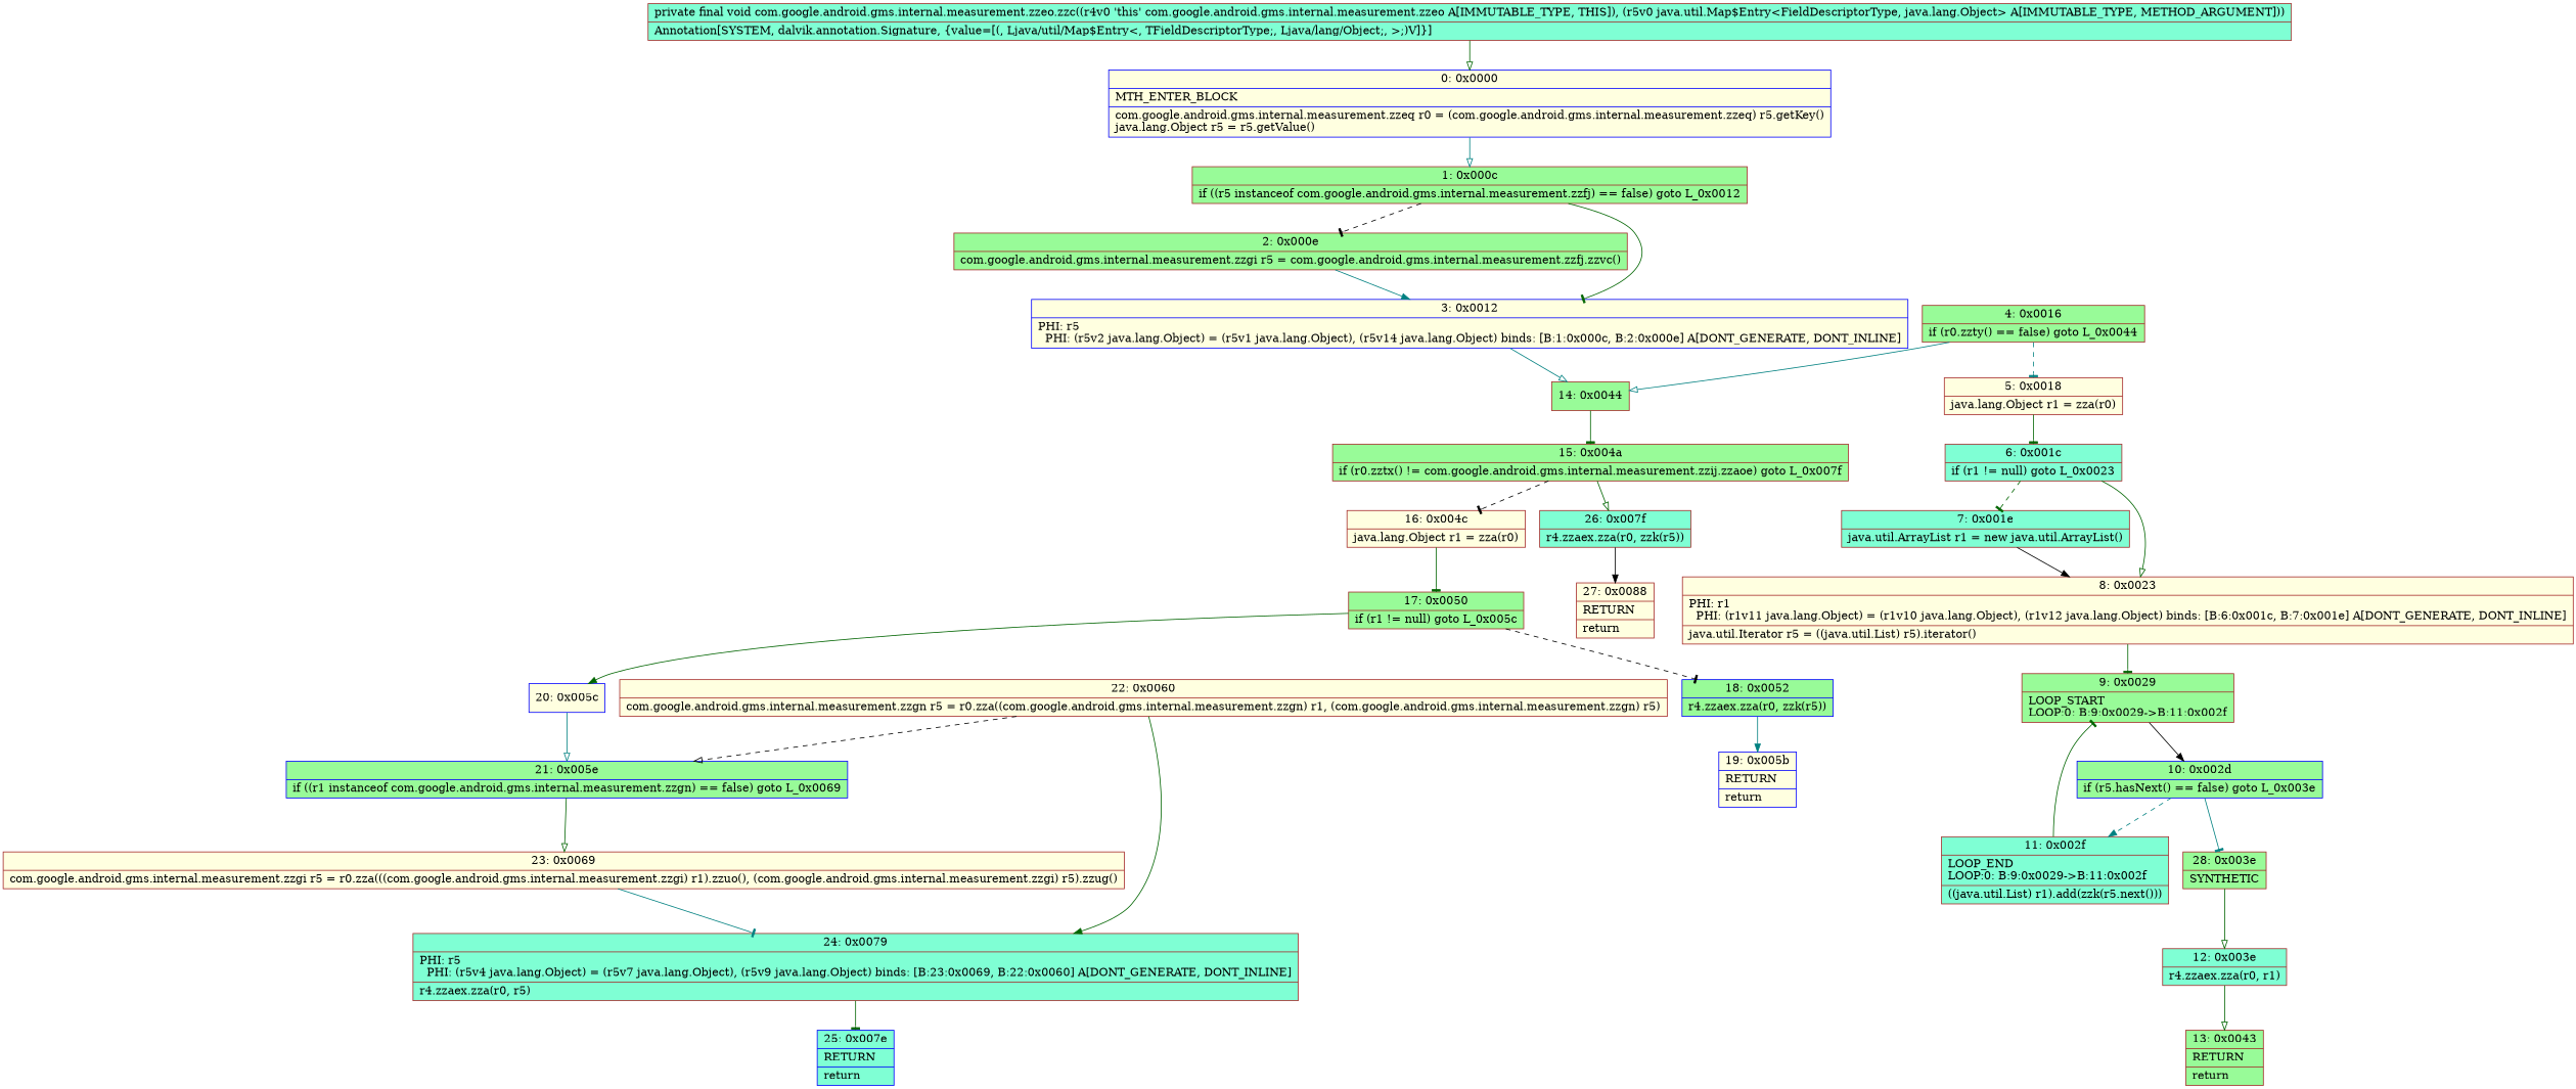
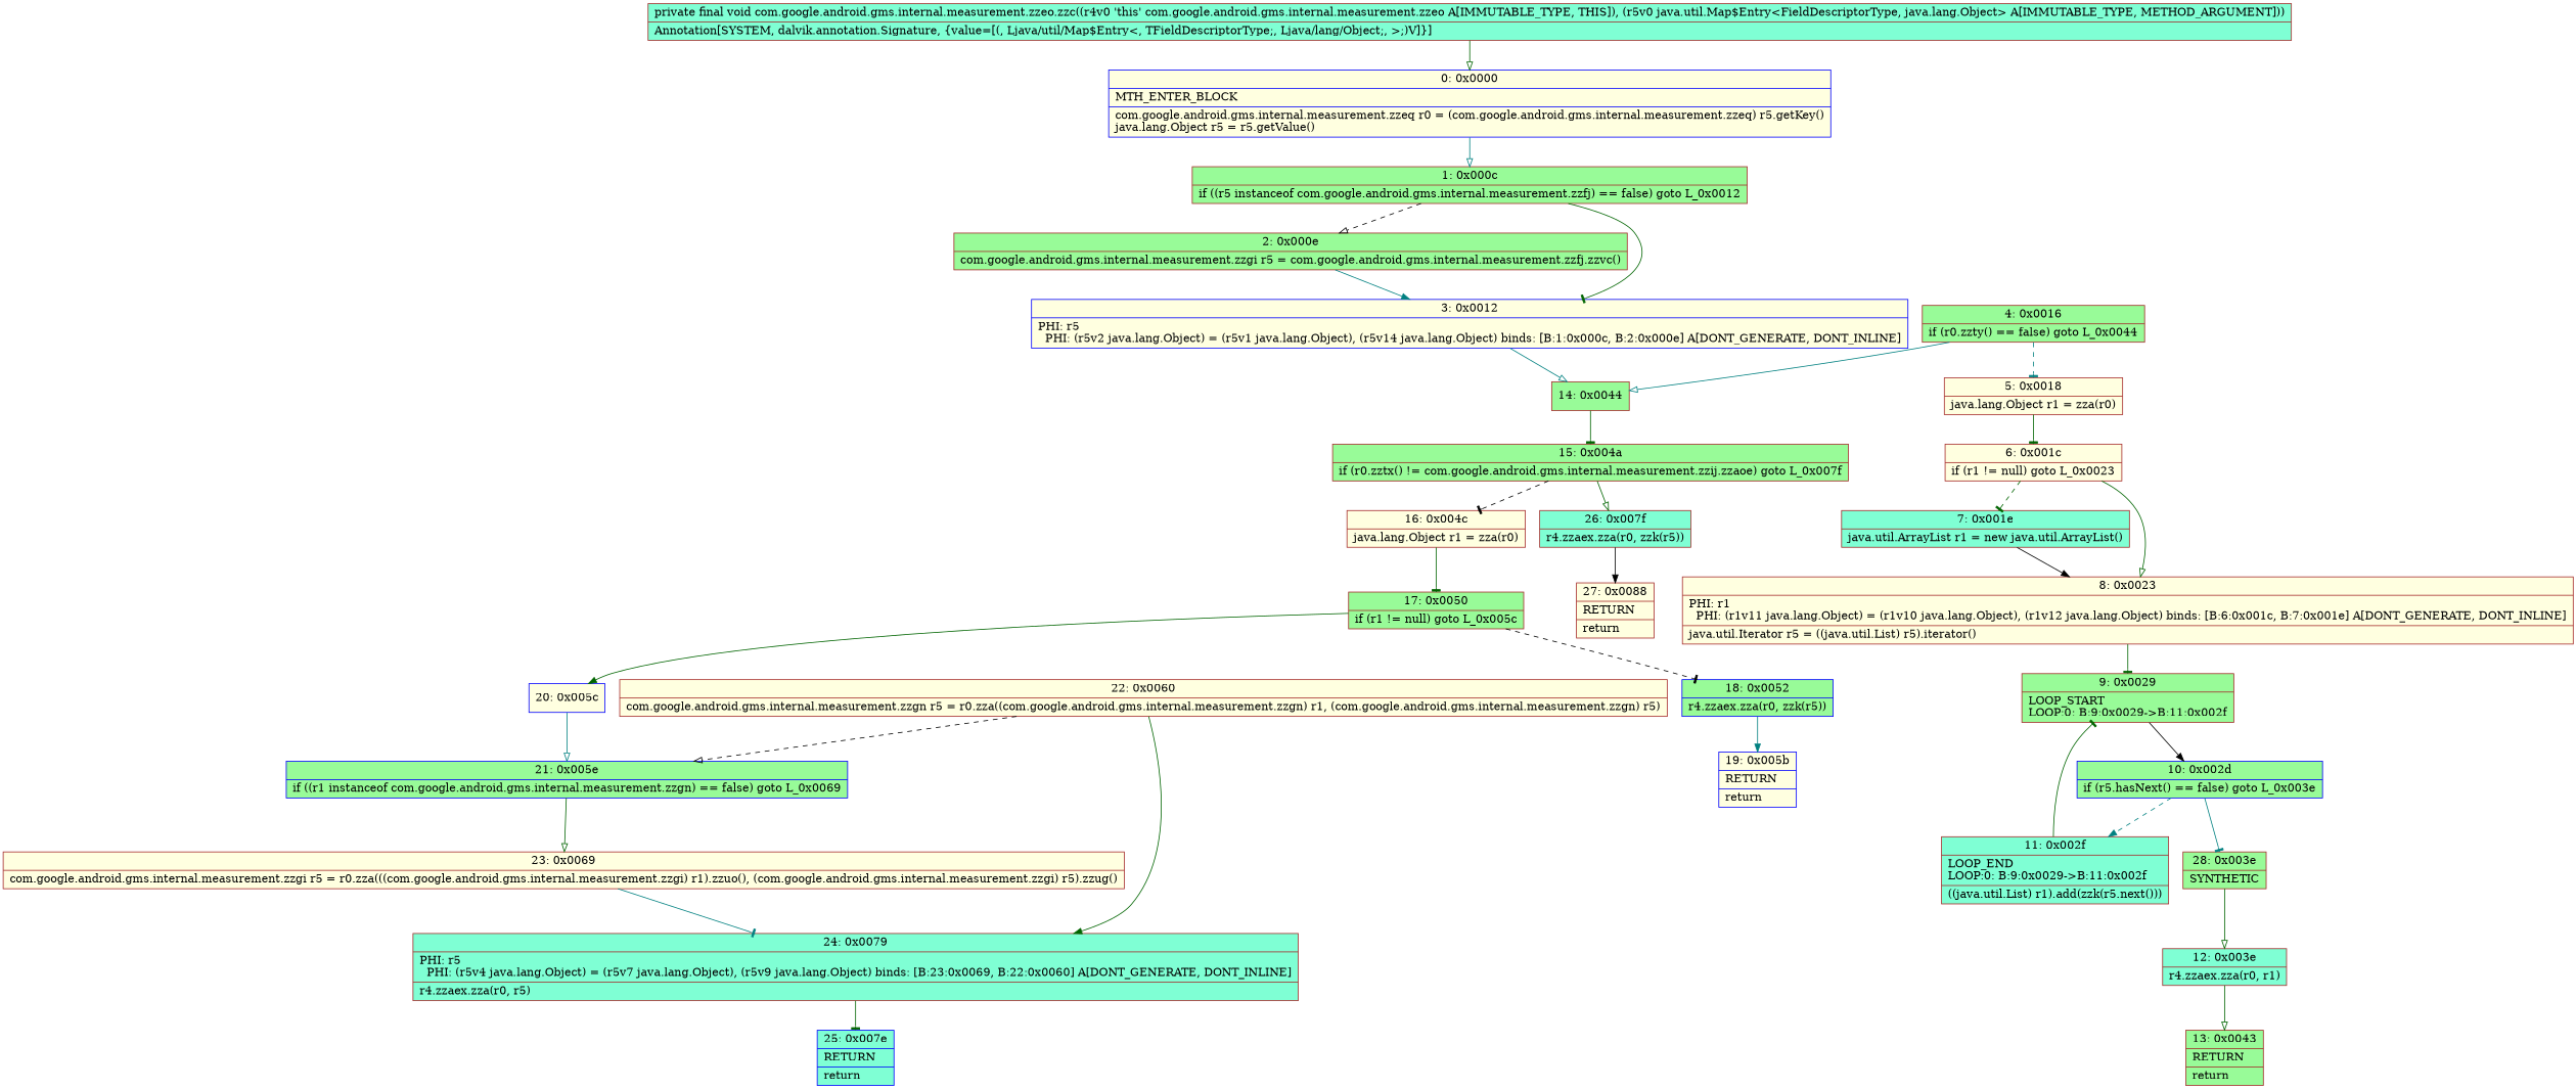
  digraph {
    node [color=brown fillcolor=palegreen shape=record style=filled]
    edge [arrowhead=tee color=darkgreen]
    n1 [color=blue fillcolor=lightyellow label="{0\:\ 0x0000|MTH_ENTER_BLOCK\l|com.google.android.gms.internal.measurement.zzeq r0 = (com.google.android.gms.internal.measurement.zzeq) r5.getKey()\ljava.lang.Object r5 = r5.getValue()\l}"]
    n2 [label="{1\:\ 0x000c|if ((r5 instanceof com.google.android.gms.internal.measurement.zzfj) == false) goto L_0x0012\l}"]
    n3 [label="{2\:\ 0x000e|com.google.android.gms.internal.measurement.zzgi r5 = com.google.android.gms.internal.measurement.zzfj.zzvc()\l}"]
    n4 [color=blue fillcolor=lightyellow label="{3\:\ 0x0012|PHI: r5 \l  PHI: (r5v2 java.lang.Object) = (r5v1 java.lang.Object), (r5v14 java.lang.Object) binds: [B:1:0x000c, B:2:0x000e] A[DONT_GENERATE, DONT_INLINE]\l}"]
    n5 [label="{14\:\ 0x0044}"]
    n6 [label="{4\:\ 0x0016|if (r0.zzty() == false) goto L_0x0044\l}"]
    n7 [fillcolor=lightyellow label="{5\:\ 0x0018|java.lang.Object r1 = zza(r0)\l}"]
-   n8 [fillcolor=aquamarine label="{6\:\ 0x001c|if (r1 != null) goto L_0x0023\l}"]
+   n8 [fillcolor=lightyellow label="{6\:\ 0x001c|if (r1 != null) goto L_0x0023\l}"]
    n9 [label="{15\:\ 0x004a|if (r0.zztx() != com.google.android.gms.internal.measurement.zzij.zzaoe) goto L_0x007f\l}"]
    n10 [fillcolor=aquamarine label="{7\:\ 0x001e|java.util.ArrayList r1 = new java.util.ArrayList()\l}"]
    n11 [fillcolor=lightyellow label="{8\:\ 0x0023|PHI: r1 \l  PHI: (r1v11 java.lang.Object) = (r1v10 java.lang.Object), (r1v12 java.lang.Object) binds: [B:6:0x001c, B:7:0x001e] A[DONT_GENERATE, DONT_INLINE]\l|java.util.Iterator r5 = ((java.util.List) r5).iterator()\l}"]
    n12 [label="{9\:\ 0x0029|LOOP_START\lLOOP:0: B:9:0x0029\-\>B:11:0x002f\l}"]
    n13 [color=blue label="{10\:\ 0x002d|if (r5.hasNext() == false) goto L_0x003e\l}"]
    n14 [fillcolor=aquamarine label="{11\:\ 0x002f|LOOP_END\lLOOP:0: B:9:0x0029\-\>B:11:0x002f\l|((java.util.List) r1).add(zzk(r5.next()))\l}"]
    n15 [label="{28\:\ 0x003e|SYNTHETIC\l}"]
    n16 [fillcolor=aquamarine label="{12\:\ 0x003e|r4.zzaex.zza(r0, r1)\l}"]
    n17 [label="{13\:\ 0x0043|RETURN\l|return\l}"]
    n18 [fillcolor=lightyellow label="{16\:\ 0x004c|java.lang.Object r1 = zza(r0)\l}"]
    n19 [fillcolor=aquamarine label="{26\:\ 0x007f|r4.zzaex.zza(r0, zzk(r5))\l}"]
    n20 [label="{17\:\ 0x0050|if (r1 != null) goto L_0x005c\l}"]
    n21 [fillcolor=lightyellow label="{27\:\ 0x0088|RETURN\l|return\l}"]
    n22 [color=blue label="{18\:\ 0x0052|r4.zzaex.zza(r0, zzk(r5))\l}"]
    n23 [color=blue fillcolor=lightyellow label="{20\:\ 0x005c}"]
    n24 [color=blue fillcolor=lightyellow label="{19\:\ 0x005b|RETURN\l|return\l}"]
    n25 [color=blue label="{21\:\ 0x005e|if ((r1 instanceof com.google.android.gms.internal.measurement.zzgn) == false) goto L_0x0069\l}"]
    n26 [fillcolor=lightyellow label="{23\:\ 0x0069|com.google.android.gms.internal.measurement.zzgi r5 = r0.zza(((com.google.android.gms.internal.measurement.zzgi) r1).zzuo(), (com.google.android.gms.internal.measurement.zzgi) r5).zzug()\l}"]
    n27 [fillcolor=lightyellow label="{22\:\ 0x0060|com.google.android.gms.internal.measurement.zzgn r5 = r0.zza((com.google.android.gms.internal.measurement.zzgn) r1, (com.google.android.gms.internal.measurement.zzgn) r5)\l}"]
    n28 [fillcolor=aquamarine label="{24\:\ 0x0079|PHI: r5 \l  PHI: (r5v4 java.lang.Object) = (r5v7 java.lang.Object), (r5v9 java.lang.Object) binds: [B:23:0x0069, B:22:0x0060] A[DONT_GENERATE, DONT_INLINE]\l|r4.zzaex.zza(r0, r5)\l}"]
    n29 [color=blue fillcolor=aquamarine label="{25\:\ 0x007e|RETURN\l|return\l}"]
    n30 [fillcolor=aquamarine label="{private final void com.google.android.gms.internal.measurement.zzeo.zzc((r4v0 'this' com.google.android.gms.internal.measurement.zzeo A[IMMUTABLE_TYPE, THIS]), (r5v0 java.util.Map$Entry\<FieldDescriptorType, java.lang.Object\> A[IMMUTABLE_TYPE, METHOD_ARGUMENT]))  | Annotation[SYSTEM, dalvik.annotation.Signature, \{value=[(, Ljava\/util\/Map$Entry\<, TFieldDescriptorType;, Ljava\/lang\/Object;, \>;)V]\}]\l}"]
    n1 -> n2 [arrowhead=onormal color=teal]
-   n2 -> n3 [color=black style=dashed]
+   n2 -> n3 [arrowhead=onormal color=black style=dashed]
    n2 -> n4
    n3 -> n4 [arrowhead=normal color=teal]
    n4 -> n5 [arrowhead=onormal color=teal]
    n5 -> n9
    n6 -> n5 [arrowhead=onormal color=teal]
    n6 -> n7 [color=teal style=dashed]
    n7 -> n8
    n8 -> n10 [style=dashed]
    n8 -> n11 [arrowhead=onormal]
    n9 -> n18 [color=black style=dashed]
    n9 -> n19 [arrowhead=onormal]
    n10 -> n11 [arrowhead=normal color=black]
    n11 -> n12
    n12 -> n13 [arrowhead=normal color=black]
    n13 -> n14 [arrowhead=normal color=teal style=dashed]
    n13 -> n15 [color=teal]
    n14 -> n12
    n15 -> n16 [arrowhead=onormal]
    n16 -> n17 [arrowhead=onormal]
    n18 -> n20
    n19 -> n21 [arrowhead=normal color=black]
    n20 -> n22 [color=black style=dashed]
    n20 -> n23 [arrowhead=normal]
    n22 -> n24 [arrowhead=normal color=teal]
    n23 -> n25 [arrowhead=onormal color=teal]
    n25 -> n26 [arrowhead=onormal]
    n26 -> n28 [color=teal]
    n27 -> n25 [arrowhead=onormal color=black style=dashed]
    n27 -> n28 [arrowhead=normal]
    n28 -> n29
    n30 -> n1 [arrowhead=onormal]
  }
